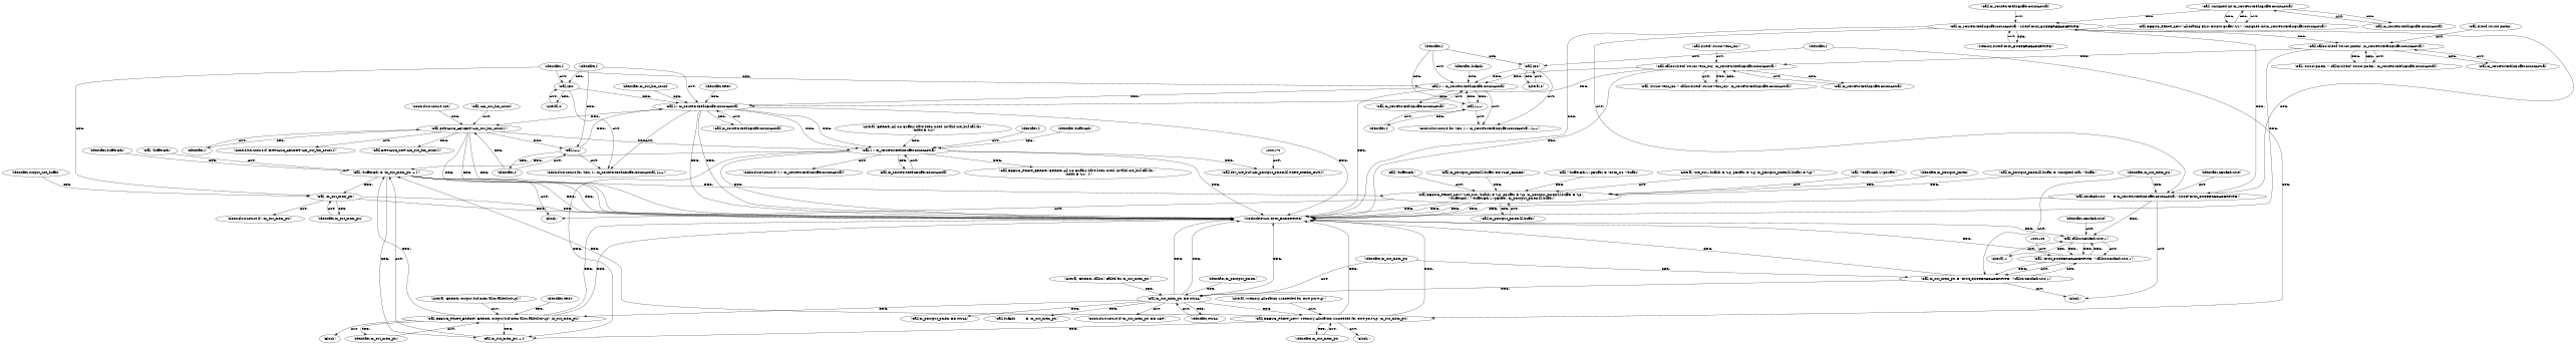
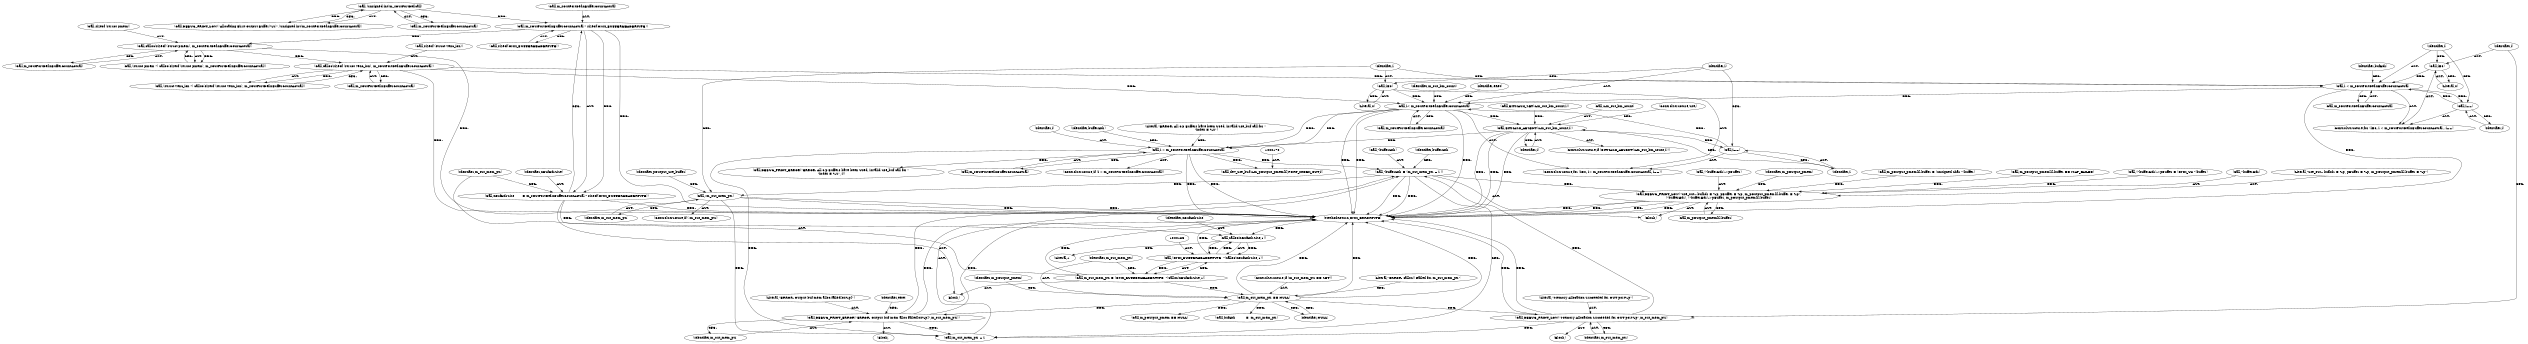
  digraph {
    n1 [label="(Call,*bufferHdr = (m_out_mem_ptr + i ))"]
    n2 [label="(Call,DEBUG_PRINT_LOW(\"use_out:: bufhdr = %p, pBuffer = %p, m_pOutput_pmem[i].buffer = %p\",\n (*bufferHdr), (*bufferHdr)->pBuffer, m_pOutput_pmem[i].buffer))"]
    n3 [label="(Call,m_out_mem_ptr + i)"]
    n4 [label="(Block,)"]
    n5 [label="(MethodReturn,OMX_ERRORTYPE)"]
    n6 [label="(Call,!m_out_mem_ptr)"]
    n7 [label="(Call,m_pOutput_pmem[i].buffer)"]
    n8 [label="(Call,calloc(nBufHdrSize,1))"]
    n9 [label="(Call,DEBUG_PRINT_ERROR(\"ERROR: Output buf mem alloc failed[0x%p]\",m_out_mem_ptr))"]
    n10 [label="(Identifier,m_out_mem_ptr)"]
    n11 [label="(Block,)"]
    n12 [label="(Call,m_out_mem_ptr == NULL)"]
    n13 [label="(Call,DEBUG_PRINT_LOW(\"Memory Allocation Succeeded for OUT port%p\",m_out_mem_ptr))"]
    n14 [label="(ControlStructure,if (m_out_mem_ptr == SET))"]
    n15 [label="(Identifier,NULL)"]
    n16 [label="(Call,m_pOutput_pmem == NULL)"]
    n17 [label="(Call,bufHdr          =  m_out_mem_ptr)"]
    n18 [label="(Block,)"]
    n19 [label="(Identifier,m_out_mem_ptr)"]
    n20 [label="(Call,m_out_mem_ptr = (OMX_BUFFERHEADERTYPE  *)calloc(nBufHdrSize,1))"]
    n21 [label="(Call,(OMX_BUFFERHEADERTYPE  *)calloc(nBufHdrSize,1))"]
    n22 [label="(Block,)"]
    n23 [label="(Literal,1)"]
    n24 [label="(Call,nBufHdrSize        = m_sOutPortDef.nBufferCountActual * sizeof(OMX_BUFFERHEADERTYPE))"]
    n25 [label="(Call,m_sOutPortDef.nBufferCountActual * sizeof(OMX_BUFFERHEADERTYPE))"]
    n26 [label="(Call,calloc(sizeof (struct pmem), m_sOutPortDef.nBufferCountActual))"]
-   n27 [label="(Memory,sizeof(OMX_BUFFERHEADERTYPE))"]
+   n27 [label="(Call,sizeof(OMX_BUFFERHEADERTYPE))"]
    n28 [label="(Call,calloc(sizeof (struct venc_ion), m_sOutPortDef.nBufferCountActual))"]
    n29 [label="(Call,(struct pmem *) calloc(sizeof (struct pmem), m_sOutPortDef.nBufferCountActual))"]
    n30 [label="(Call,m_sOutPortDef.nBufferCountActual)"]
-   n31 [label="(Call,(unsigned int)m_sOutPortDef.nBufferCountActual)"]
+   n31 [label="(Call,(unsigned int)m_sOutPortDef.call)"]
    n32 [label="(Call,DEBUG_PRINT_LOW(\"Allocating First Output Buffer(%u)\",(unsigned int)m_sOutPortDef.nBufferCountActual))"]
    n33 [label="(Call,m_sOutPortDef.nBufferCountActual)"]
    n34 [label="(Identifier,m_out_mem_ptr)"]
    n35 [label="(ControlStructure,if (!m_out_mem_ptr))"]
    n36 [label="(Call,i < m_sOutPortDef.nBufferCountActual)"]
    n37 [label="(Call,dev_use_buf(&m_pOutput_pmem[i],PORT_INDEX_OUT,i))"]
    n38 [label="(Call,DEBUG_PRINT_ERROR(\"ERROR: All o/p Buffers have been Used, invalid use_buf call for \"\n \"index = %u\", i))"]
    n39 [label="(Call,m_sOutPortDef.nBufferCountActual)"]
    n40 [label="(ControlStructure,if (i < m_sOutPortDef.nBufferCountActual))"]
    n41 [label="(Call,BITMASK_ABSENT(&m_out_bm_count,i))"]
    n42 [label="(Call,i++)"]
    n43 [label="(Identifier,i)"]
    n44 [label="(ControlStructure,if (BITMASK_ABSENT(&m_out_bm_count,i)))"]
    n45 [label="(Call,BITMASK_SET(&m_out_bm_count,i))"]
    n46 [label="(Call,i< m_sOutPortDef.nBufferCountActual)"]
    n47 [label="(ControlStructure,for (i=0; i< m_sOutPortDef.nBufferCountActual; i++))"]
    n48 [label="(Identifier,i)"]
    n49 [label="(Call,m_sOutPortDef.nBufferCountActual)"]
    n50 [label="(Call,i=0)"]
    n51 [label="(Literal,0)"]
    n52 [label="(Call,i < m_sOutPortDef.nBufferCountActual)"]
    n53 [label="(Call,i++)"]
    n54 [label="(Call,m_sOutPortDef.nBufferCountActual)"]
    n55 [label="(ControlStructure,for (i=0; i < m_sOutPortDef.nBufferCountActual ; i++))"]
    n56 [label="(Identifier,i)"]
    n57 [label="(Call,i=0)"]
    n58 [label="(Literal,0)"]
    n59 [label="(Call,(struct venc_ion *) calloc(sizeof (struct venc_ion), m_sOutPortDef.nBufferCountActual))"]
    n60 [label="(Call,m_sOutPortDef.nBufferCountActual)"]
    n61 [label="(Call,sizeof (struct pmem))"]
    n62 [label="(Call,(*bufferHdr)->pBuffer = (OMX_U8 *)buffer)"]
    n63 [label="(Literal,\"use_out:: bufhdr = %p, pBuffer = %p, m_pOutput_pmem[i].buffer = %p\")"]
    n64 [label="(Identifier,bufferHdr)"]
    n65 [label="(Call,(*bufferHdr)->pBuffer)"]
    n66 [label="(Literal,\"ERROR: calloc() Failed for m_out_mem_ptr\")"]
    n67 [label="(Identifier,m_out_mem_ptr)"]
    n68 [label="(Identifier,nBufHdrSize)"]
    n69 [label="(Call,m_sOutPortDef.nBufferCountActual)"]
    n70 [label="(Literal,\"ERROR: All o/p Buffers have been Used, invalid use_buf call for \"\n \"index = %u\")"]
-   n71 [label="(Identifier,output_use_buffer)"]
+   n71 [label="(Identifier,pOutput_use_buffer)"]
    n72 [label="(Identifier,bufHdr)"]
    n73 [label="(Identifier,m_pOutput_pmem)"]
    n74 [label="(Identifier,m_out_mem_ptr)"]
    n75 [label="(Identifier,eRet)"]
    n76 [label="(Call,m_pOutput_pmem[i].buffer = (unsigned char *)buffer)"]
    n77 [label="(Call,*bufferHdr)"]
    n78 [label="(Identifier,i)"]
    n79 [label="(Call,&m_out_bm_count)"]
    n80 [label="(Call,m_pOutput_pmem[i].buffer == MAP_FAILED)"]
    n81 [label="(Literal,\"ERROR: Output buf mem alloc failed[0x%p]\")"]
    n82 [label="(Identifier,i)"]
    n83 [label="(Literal,\"Memory Allocation Succeeded for OUT port%p\")"]
    n84 [label="(Identifier,m_pOutput_pmem)"]
    n85 [label="(Identifier,eRet)"]
    n86 [label="(Call,*bufferHdr)"]
    n87 [label="(Identifier,m_out_bm_count)"]
    n88 [label="(Call,sizeof (struct venc_ion))"]
    n89 [label="(Identifier,nBufHdrSize)"]
    n90 [label="(Identifier,bufferHdr)"]
    n91 [label="(ControlStructure,use;)"]
    n92 [label="(Identifier,i)"]
    n93 [label="(Identifier,i)"]
    n94 [label="(Identifier,i)"]
    1000185
    1000170
    n1 -> n2 [label="DDG: "]
    n1 -> n3 [label="CFG: "]
    n1 -> n4 [label="AST: "]
    n1 -> n5 [label="DDG: "]
    n1 -> n5 [label="DDG: "]
    n1 -> n6 [label="DDG: "]
    n2 -> n4 [label="AST: "]
    n2 -> n5 [label="DDG: "]
    n2 -> n5 [label="DDG: "]
    n2 -> n5 [label="DDG: "]
    n2 -> n5 [label="DDG: "]
    n2 -> n7 [label="CFG: "]
    n3 -> n1 [label="AST: "]
    n5 -> n8 [label="DDG: "]
+   n6 -> n3 [label="DDG: "]
    n6 -> n5 [label="DDG: "]
    n6 -> n5 [label="DDG: "]
    n6 -> n34 [label="CFG: "]
    n6 -> n35 [label="AST: "]
    n7 -> n2 [label="AST: "]
    n8 -> n21 [label="AST: "]
    n8 -> n21 [label="DDG: "]
    n8 -> n21 [label="DDG: "]
    n8 -> n23 [label="CFG: "]
    n9 -> n1 [label="DDG: "]
    n9 -> n3 [label="DDG: "]
    n9 -> n5 [label="DDG: "]
    n9 -> n5 [label="DDG: "]
    n9 -> n10 [label="CFG: "]
    n9 -> n11 [label="AST: "]
    n10 -> n9 [label="AST: "]
    n12 -> n5 [label="DDG: "]
    n12 -> n5 [label="DDG: "]
    n12 -> n5 [label="DDG: "]
    n12 -> n9 [label="DDG: "]
    n12 -> n13 [label="DDG: "]
-   n12 -> n14 [label="AST: "]
+   n14 -> n12 [label="AST: "]
    n12 -> n15 [label="CFG: "]
    n12 -> n16 [label="DDG: "]
    n12 -> n17 [label="DDG: "]
    n13 -> n1 [label="DDG: "]
    n13 -> n3 [label="DDG: "]
    n13 -> n5 [label="DDG: "]
    n13 -> n5 [label="DDG: "]
    n13 -> n18 [label="AST: "]
    n13 -> n19 [label="CFG: "]
-   n15 -> n12 [label="AST: "]
+   n15 -> n12 [label="CFG: "]
    n19 -> n13 [label="AST: "]
    n20 -> n5 [label="DDG: "]
    n20 -> n12 [label="DDG: "]
    n20 -> n21 [label="CFG: "]
    n20 -> n22 [label="AST: "]
    n21 -> n5 [label="DDG: "]
    n21 -> n8 [label="DDG: "]
    n21 -> n20 [label="AST: "]
    n21 -> n20 [label="DDG: "]
-   n23 -> n8 [label="AST: "]
    n24 -> n5 [label="DDG: "]
    n24 -> n8 [label="DDG: "]
    n24 -> n22 [label="AST: "]
    n24 -> n25 [label="CFG: "]
    n25 -> n5 [label="DDG: "]
    n25 -> n24 [label="AST: "]
    n25 -> n24 [label="DDG: "]
    n25 -> n26 [label="DDG: "]
    n25 -> n27 [label="CFG: "]
    n26 -> n5 [label="DDG: "]
    n26 -> n28 [label="DDG: "]
    n26 -> n29 [label="AST: "]
    n26 -> n29 [label="DDG: "]
    n26 -> n30 [label="CFG: "]
    n27 -> n25 [label="AST: "]
    n28 -> n5 [label="DDG: "]
    n28 -> n46 [label="DDG: "]
    n28 -> n52 [label="DDG: "]
    n28 -> n59 [label="AST: "]
    n28 -> n59 [label="DDG: "]
    n28 -> n60 [label="CFG: "]
    n29 -> n26 [label="CFG: "]
    n30 -> n26 [label="AST: "]
    n31 -> n25 [label="DDG: "]
    n31 -> n32 [label="AST: "]
    n31 -> n32 [label="DDG: "]
    n31 -> n33 [label="CFG: "]
    n32 -> n31 [label="CFG: "]
    n33 -> n31 [label="AST: "]
    n34 -> n6 [label="AST: "]
    n36 -> n1 [label="DDG: "]
    n36 -> n3 [label="DDG: "]
    n36 -> n5 [label="DDG: "]
    n36 -> n5 [label="DDG: "]
    n36 -> n37 [label="DDG: "]
    n36 -> n38 [label="DDG: "]
    n36 -> n39 [label="CFG: "]
    n36 -> n40 [label="AST: "]
    n39 -> n36 [label="AST: "]
    n41 -> n5 [label="DDG: "]
    n41 -> n5 [label="DDG: "]
    n41 -> n5 [label="DDG: "]
    n41 -> n36 [label="DDG: "]
    n41 -> n42 [label="DDG: "]
    n41 -> n43 [label="CFG: "]
    n41 -> n44 [label="AST: "]
-   n41 -> n45 [label="DDG: "]
+   n45 -> n41 [label="DDG: "]
    n42 -> n46 [label="DDG: "]
    n42 -> n47 [label="AST: "]
    n42 -> n48 [label="CFG: "]
    n43 -> n41 [label="AST: "]
    n46 -> n5 [label="DDG: "]
    n46 -> n5 [label="DDG: "]
    n46 -> n5 [label="DDG: "]
    n46 -> n36 [label="DDG: "]
    n46 -> n36 [label="DDG: "]
    n46 -> n41 [label="DDG: "]
    n46 -> n47 [label="AST: "]
    n46 -> n49 [label="CFG: "]
    n48 -> n41 [label="CFG: "]
    n48 -> n42 [label="AST: "]
    n49 -> n46 [label="AST: "]
    n50 -> n46 [label="DDG: "]
    n50 -> n47 [label="AST: "]
    n50 -> n51 [label="CFG: "]
    n51 -> n50 [label="AST: "]
    n52 -> n5 [label="DDG: "]
    n52 -> n46 [label="DDG: "]
    n52 -> n53 [label="DDG: "]
    n52 -> n54 [label="CFG: "]
    n52 -> n55 [label="AST: "]
    n53 -> n52 [label="DDG: "]
    n53 -> n55 [label="AST: "]
    n53 -> n56 [label="CFG: "]
    n54 -> n52 [label="AST: "]
    n56 -> n53 [label="AST: "]
    n57 -> n52 [label="DDG: "]
    n57 -> n55 [label="AST: "]
    n57 -> n58 [label="CFG: "]
    n58 -> n57 [label="AST: "]
    n59 -> n28 [label="CFG: "]
    n60 -> n28 [label="AST: "]
    n61 -> n26 [label="AST: "]
    n62 -> n2 [label="DDG: "]
    n63 -> n2 [label="AST: "]
    n64 -> n1 [label="CFG: "]
    n65 -> n2 [label="AST: "]
    n66 -> n12 [label="CFG: "]
    n67 -> n12 [label="AST: "]
    n67 -> n20 [label="CFG: "]
    n68 -> n8 [label="AST: "]
    n69 -> n25 [label="AST: "]
    n70 -> n36 [label="CFG: "]
    n71 -> n6 [label="CFG: "]
    n72 -> n52 [label="CFG: "]
    n73 -> n2 [label="CFG: "]
    n74 -> n20 [label="AST: "]
    n74 -> n24 [label="CFG: "]
    n75 -> n46 [label="CFG: "]
    n76 -> n2 [label="DDG: "]
    n77 -> n2 [label="AST: "]
    n78 -> n36 [label="AST: "]
    n79 -> n41 [label="AST: "]
    n80 -> n2 [label="DDG: "]
    n81 -> n9 [label="AST: "]
    n82 -> n6 [label="CFG: "]
    n82 -> n50 [label="AST: "]
    n82 -> n52 [label="CFG: "]
    n83 -> n13 [label="AST: "]
    n84 -> n12 [label="CFG: "]
    n85 -> n9 [label="CFG: "]
    n86 -> n1 [label="AST: "]
    n87 -> n46 [label="CFG: "]
    n88 -> n28 [label="AST: "]
    n89 -> n24 [label="AST: "]
    n90 -> n36 [label="CFG: "]
    n91 -> n41 [label="CFG: "]
    n92 -> n52 [label="AST: "]
    n92 -> n53 [label="CFG: "]
    n92 -> n57 [label="CFG: "]
    n93 -> n13 [label="CFG: "]
    n93 -> n57 [label="AST: "]
    n94 -> n42 [label="CFG: "]
    n94 -> n46 [label="AST: "]
    n94 -> n50 [label="CFG: "]
    1000185 -> n21 [label="AST: "]
    1000170 -> n37 [label="AST: "]
  }
